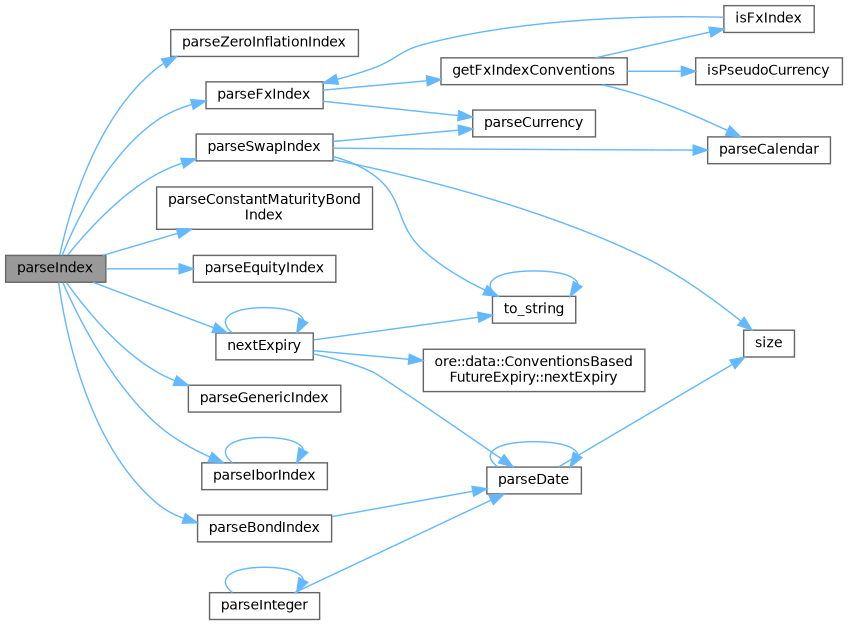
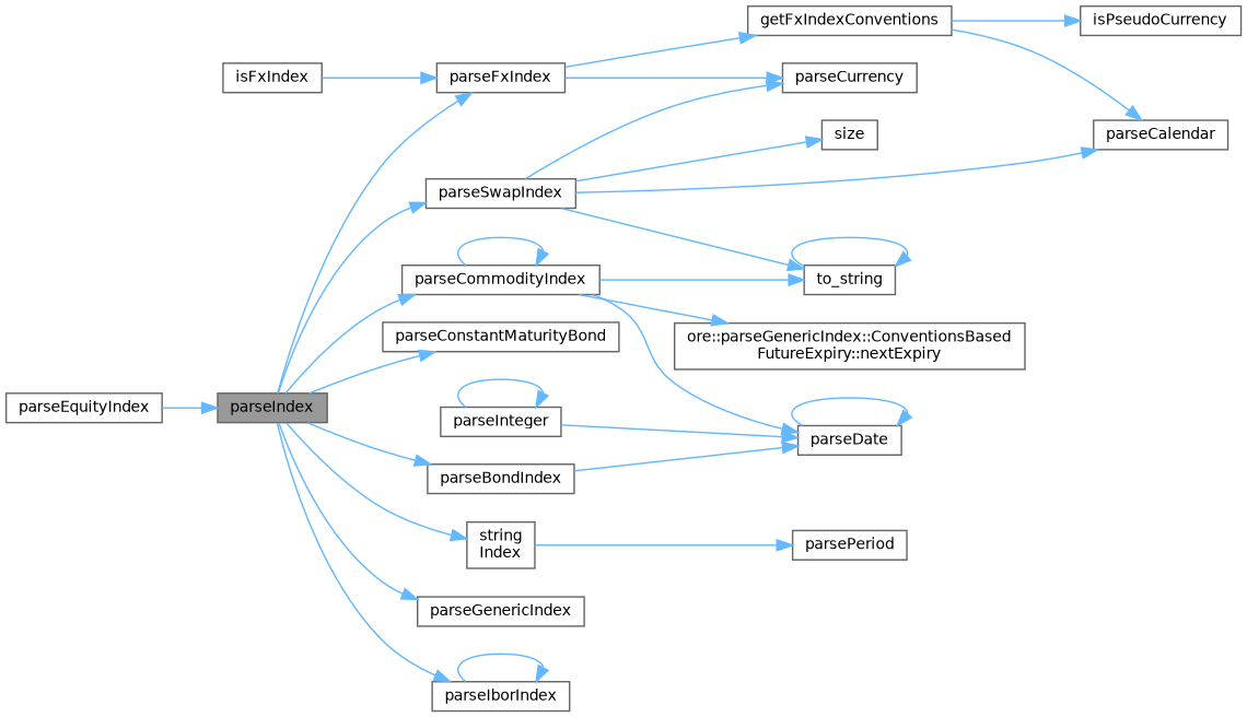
  digraph {
    rankdir=LR
    node [color=grey40 fillcolor=white fontname=Helvetica fontsize=10 shape=box style=filled]
    edge [color=steelblue1 fontname=Helvetica fontsize=10 labelfontname=Helvetica labelfontsize=10 style=solid]
    n1 [color=gray40 fillcolor=grey60 fontcolor=black height=0.2 label=parseIndex width=0.4]
    n2 [height=0.2 label=parseBondIndex width=0.4]
-   n3 [height=0.2 label=nextExpiry width=0.4]
-   n4 [height=0.2 label="parseConstantMaturityBond\lIndex" width=0.4]
+   n3 [height=0.2 label=parseCommodityIndex width=0.4]
+   n4 [height=0.2 label="string\lIndex" width=0.4]
    n5 [height=0.2 label=parseEquityIndex width=0.4]
    n6 [height=0.2 label=parseFxIndex width=0.4]
    n7 [height=0.2 label=parseGenericIndex width=0.4]
    n8 [height=0.2 label=parseIborIndex width=0.4]
    n9 [height=0.2 label=parseSwapIndex width=0.4]
-   n10 [height=0.2 label=parseZeroInflationIndex width=0.4]
+   n10 [height=0.2 label=parseConstantMaturityBond width=0.4]
    n11 [height=0.2 label=parseDate width=0.4]
-   n12 [height=0.2 label="ore::data::ConventionsBased\lFutureExpiry::nextExpiry" width=0.4]
+   n12 [height=0.2 label="ore::parseGenericIndex::ConventionsBased\lFutureExpiry::nextExpiry" width=0.4]
    n13 [height=0.2 label=to_string width=0.4]
+   n14 [height=0.2 label=parsePeriod width=0.4]
    n15 [height=0.2 label=getFxIndexConventions width=0.4]
    n16 [height=0.2 label=parseCurrency width=0.4]
    n17 [height=0.2 label=size width=0.4]
    n18 [height=0.2 label=parseCalendar width=0.4]
    n19 [height=0.2 label=parseInteger width=0.4]
    n20 [height=0.2 label=isFxIndex width=0.4]
    n21 [height=0.2 label=isPseudoCurrency width=0.4]
    n1 -> n2
    n1 -> n3
    n1 -> n4
-   n1 -> n5
+   n5 -> n1
    n1 -> n6
    n1 -> n7
    n1 -> n8
    n1 -> n9
    n1 -> n10
    n2 -> n11
    n3 -> n3
    n3 -> n11
    n3 -> n12
    n3 -> n13
+   n4 -> n14
    n6 -> n15
    n6 -> n16
    n8 -> n8
    n9 -> n13
    n9 -> n16
    n9 -> n17
    n9 -> n18
    n11 -> n11
-   n11 -> n17
    n13 -> n13
    n15 -> n18
-   n15 -> n20
    n15 -> n21
    n19 -> n11
    n19 -> n19
    n20 -> n6
  }
